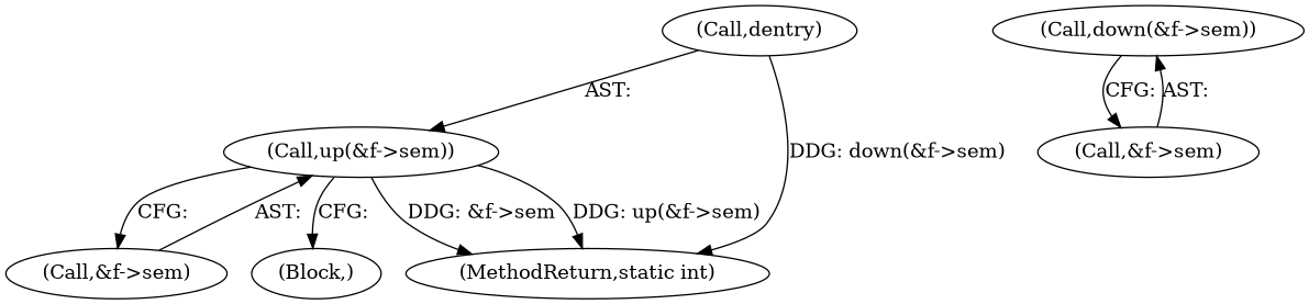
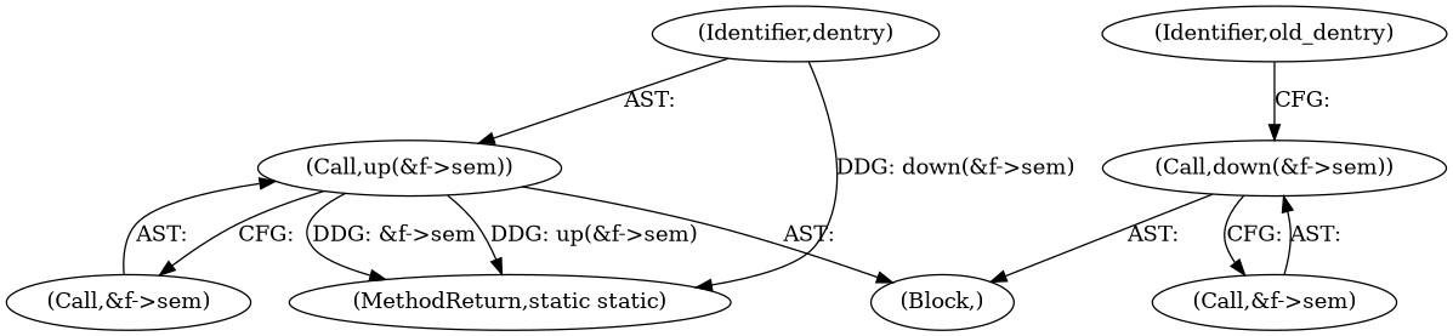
  digraph {
    n1 [label="(Call,up(&f->sem))"]
    n2 [label="(Call,&f->sem)"]
    n3 [label="(Block,)"]
-   n4 [label="(MethodReturn,static int)"]
+   n4 [label="(MethodReturn,static static)"]
    n5 [label="(Call,down(&f->sem))"]
    n6 [label="(Call,&f->sem)"]
-   n7 [label="(Call,dentry)"]
+   n7 [label="(Identifier,dentry)"]
+   n8 [label="(Identifier,old_dentry)"]
    n1 -> n2 [label="CFG: "]
-   n1 -> n3 [label="CFG: "]
+   n1 -> n3 [label="AST: "]
    n1 -> n4 [label="DDG: &f->sem"]
    n1 -> n4 [label="DDG: up(&f->sem)"]
    n2 -> n1 [label="AST: "]
+   n5 -> n3 [label="AST: "]
    n5 -> n6 [label="CFG: "]
    n6 -> n5 [label="AST: "]
    n7 -> n1 [label="AST: "]
    n7 -> n4 [label="DDG: down(&f->sem)"]
+   n8 -> n5 [label="CFG: "]
  }
